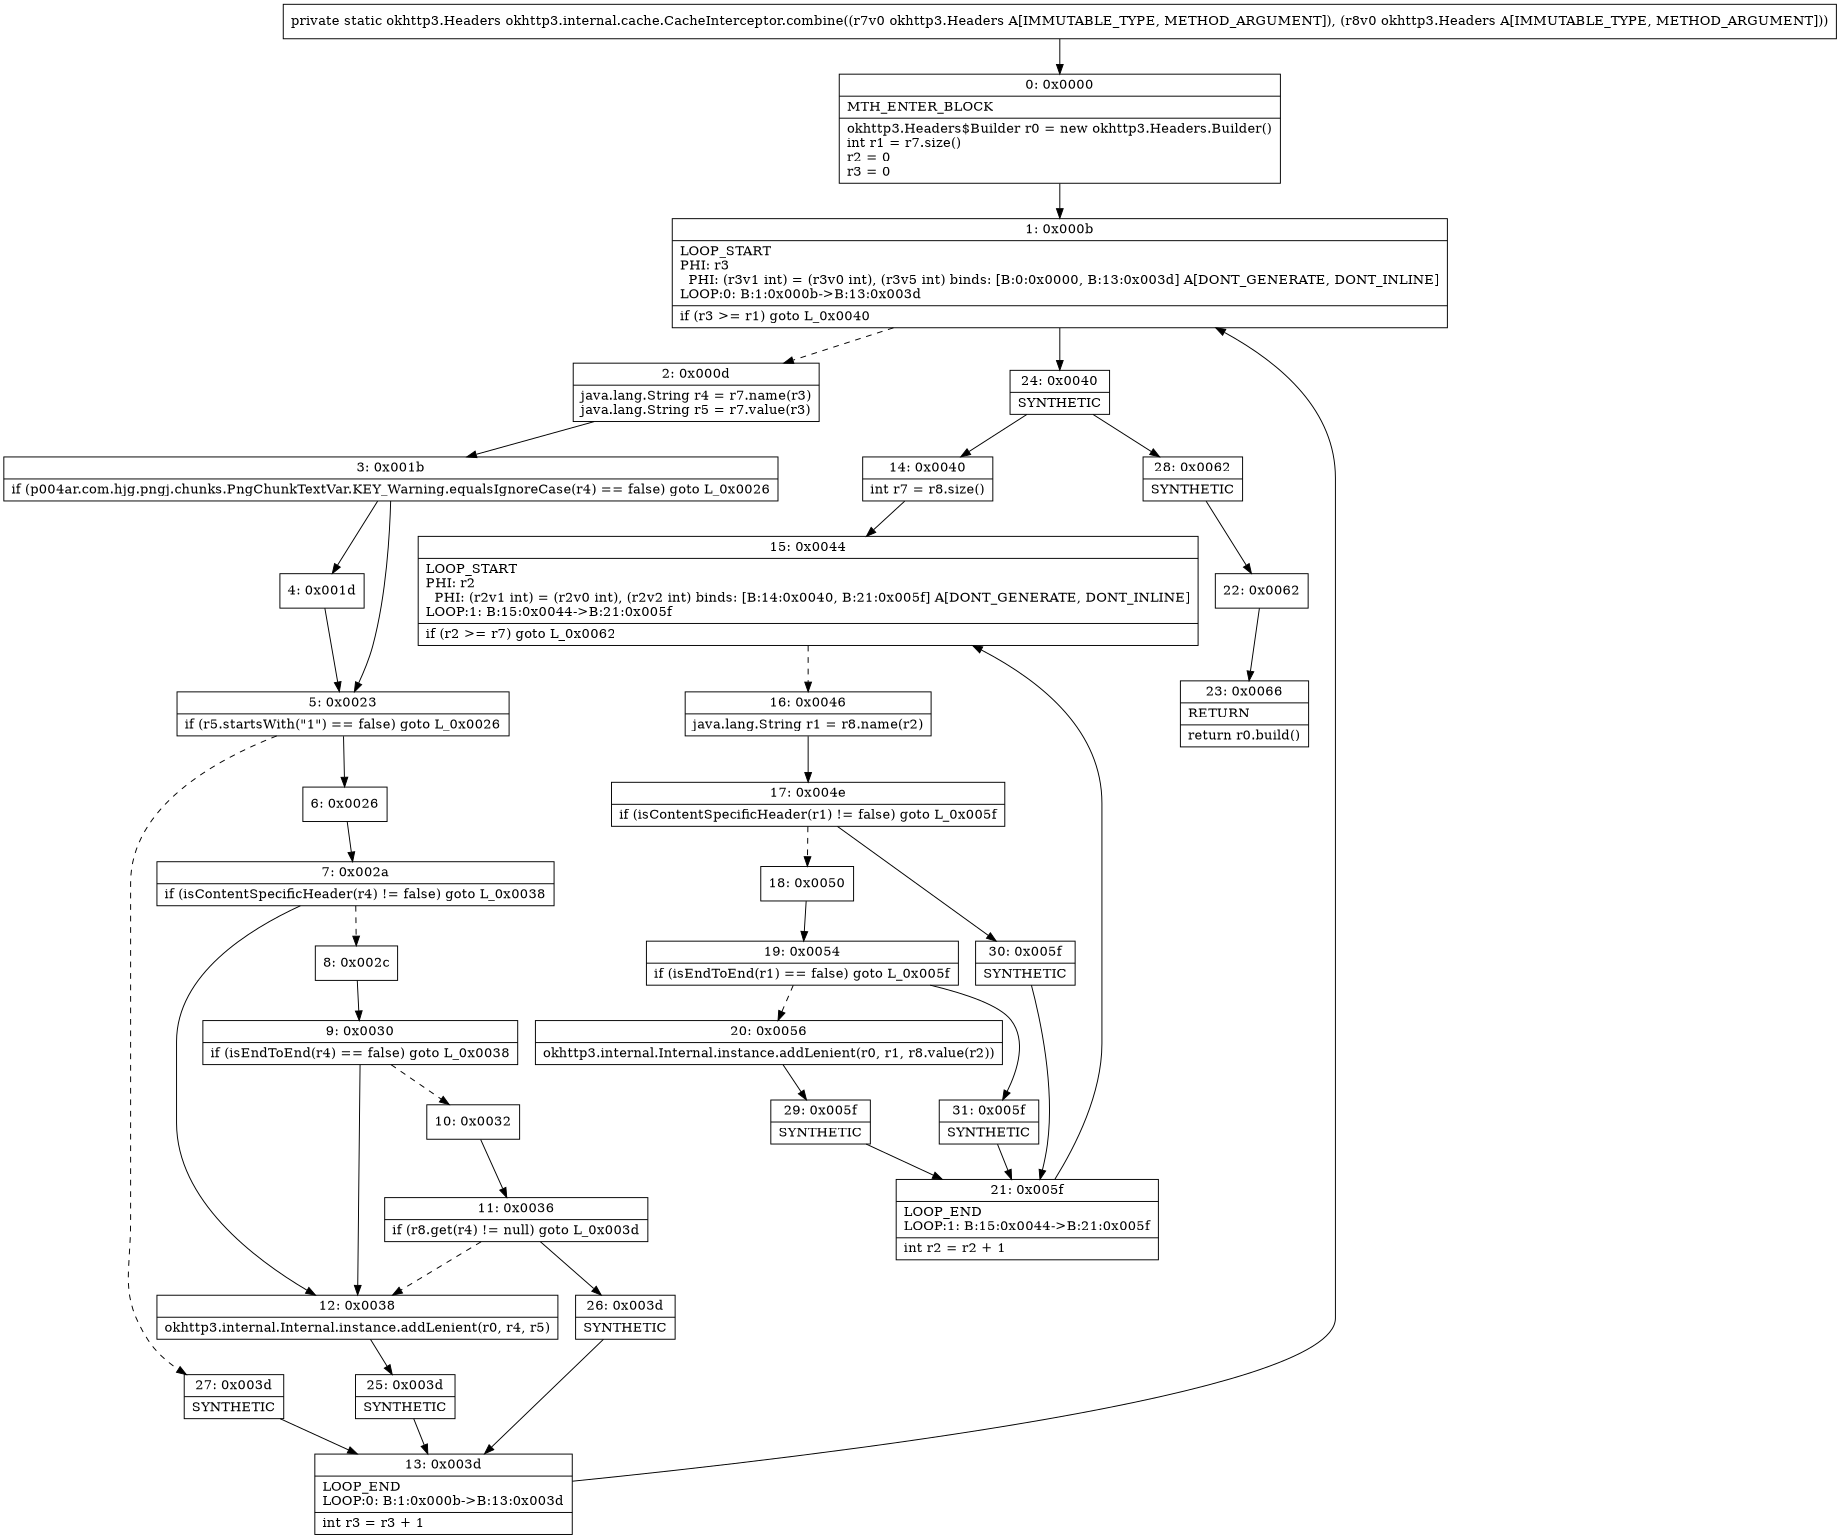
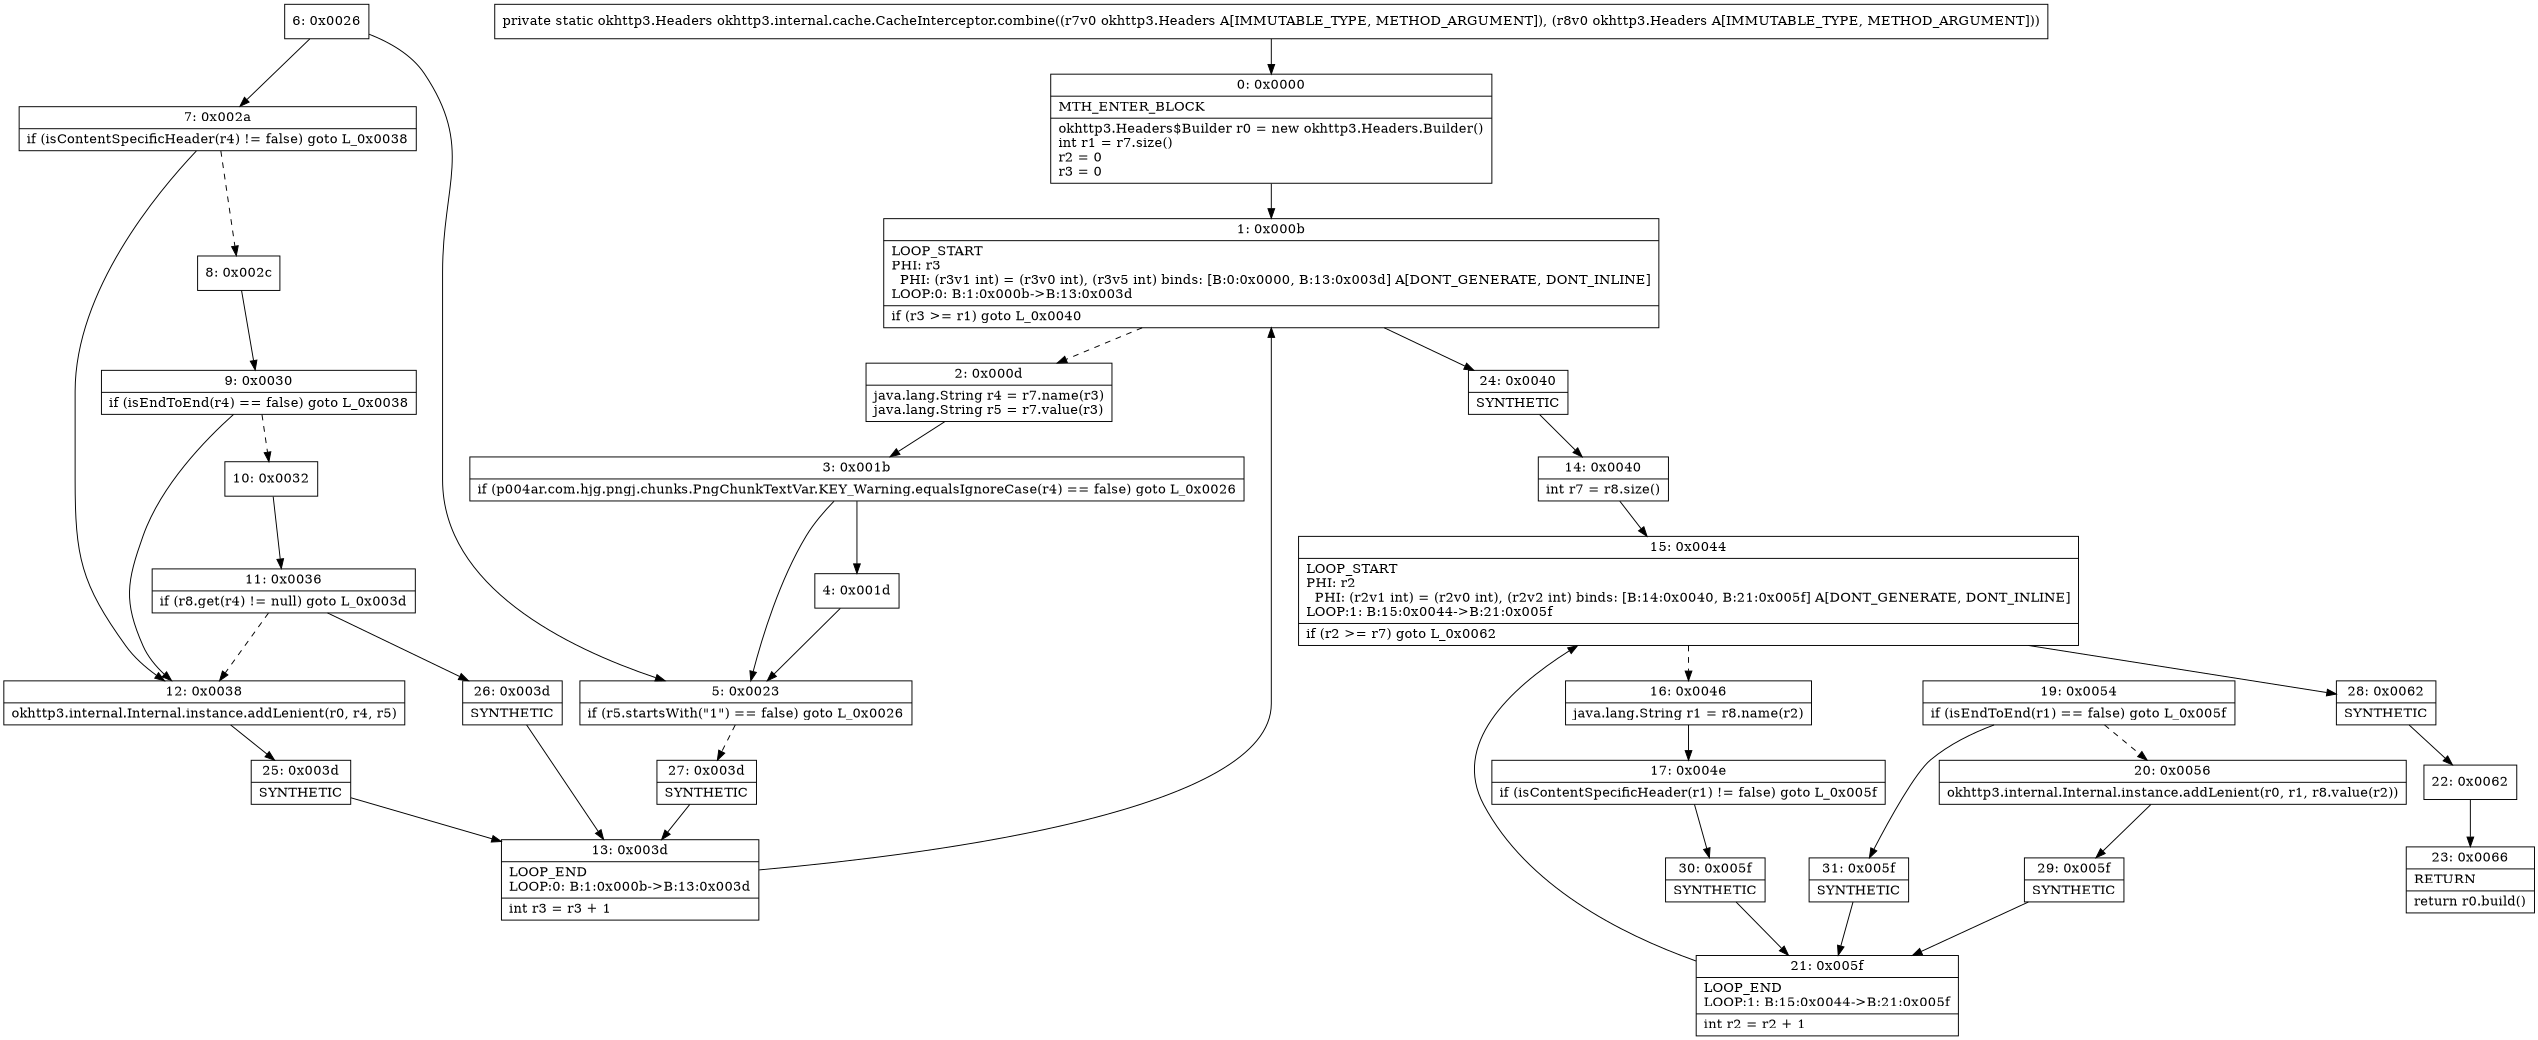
  digraph {
    fontname="DejaVu Serif"
    node [fontname="DejaVu Serif" shape=record]
    edge [fontname="DejaVu Serif"]
    n1 [label="{0\:\ 0x0000|MTH_ENTER_BLOCK\l|okhttp3.Headers$Builder r0 = new okhttp3.Headers.Builder()\lint r1 = r7.size()\lr2 = 0\lr3 = 0\l}"]
    n2 [label="{1\:\ 0x000b|LOOP_START\lPHI: r3 \l  PHI: (r3v1 int) = (r3v0 int), (r3v5 int) binds: [B:0:0x0000, B:13:0x003d] A[DONT_GENERATE, DONT_INLINE]\lLOOP:0: B:1:0x000b\-\>B:13:0x003d\l|if (r3 \>= r1) goto L_0x0040\l}"]
    n3 [label="{2\:\ 0x000d|java.lang.String r4 = r7.name(r3)\ljava.lang.String r5 = r7.value(r3)\l}"]
    n4 [label="{24\:\ 0x0040|SYNTHETIC\l}"]
    n5 [label="{3\:\ 0x001b|if (p004ar.com.hjg.pngj.chunks.PngChunkTextVar.KEY_Warning.equalsIgnoreCase(r4) == false) goto L_0x0026\l}"]
    n6 [label="{14\:\ 0x0040|int r7 = r8.size()\l}"]
    n7 [label="{4\:\ 0x001d}"]
    n8 [label="{5\:\ 0x0023|if (r5.startsWith(\"1\") == false) goto L_0x0026\l}"]
    n9 [label="{6\:\ 0x0026}"]
    n10 [label="{7\:\ 0x002a|if (isContentSpecificHeader(r4) != false) goto L_0x0038\l}"]
    n11 [label="{27\:\ 0x003d|SYNTHETIC\l}"]
    n12 [label="{13\:\ 0x003d|LOOP_END\lLOOP:0: B:1:0x000b\-\>B:13:0x003d\l|int r3 = r3 + 1\l}"]
    n13 [label="{8\:\ 0x002c}"]
    n14 [label="{12\:\ 0x0038|okhttp3.internal.Internal.instance.addLenient(r0, r4, r5)\l}"]
    n15 [label="{9\:\ 0x0030|if (isEndToEnd(r4) == false) goto L_0x0038\l}"]
    n16 [label="{25\:\ 0x003d|SYNTHETIC\l}"]
    n17 [label="{10\:\ 0x0032}"]
    n18 [label="{11\:\ 0x0036|if (r8.get(r4) != null) goto L_0x003d\l}"]
    n19 [label="{26\:\ 0x003d|SYNTHETIC\l}"]
    n20 [label="{15\:\ 0x0044|LOOP_START\lPHI: r2 \l  PHI: (r2v1 int) = (r2v0 int), (r2v2 int) binds: [B:14:0x0040, B:21:0x005f] A[DONT_GENERATE, DONT_INLINE]\lLOOP:1: B:15:0x0044\-\>B:21:0x005f\l|if (r2 \>= r7) goto L_0x0062\l}"]
    n21 [label="{16\:\ 0x0046|java.lang.String r1 = r8.name(r2)\l}"]
    n22 [label="{28\:\ 0x0062|SYNTHETIC\l}"]
    n23 [label="{17\:\ 0x004e|if (isContentSpecificHeader(r1) != false) goto L_0x005f\l}"]
    n24 [label="{22\:\ 0x0062}"]
-   n25 [label="{18\:\ 0x0050}"]
    n26 [label="{30\:\ 0x005f|SYNTHETIC\l}"]
    n27 [label="{19\:\ 0x0054|if (isEndToEnd(r1) == false) goto L_0x005f\l}"]
    n28 [label="{21\:\ 0x005f|LOOP_END\lLOOP:1: B:15:0x0044\-\>B:21:0x005f\l|int r2 = r2 + 1\l}"]
    n29 [label="{20\:\ 0x0056|okhttp3.internal.Internal.instance.addLenient(r0, r1, r8.value(r2))\l}"]
    n30 [label="{31\:\ 0x005f|SYNTHETIC\l}"]
    n31 [label="{29\:\ 0x005f|SYNTHETIC\l}"]
    n32 [label="{23\:\ 0x0066|RETURN\l|return r0.build()\l}"]
    n33 [label="{private static okhttp3.Headers okhttp3.internal.cache.CacheInterceptor.combine((r7v0 okhttp3.Headers A[IMMUTABLE_TYPE, METHOD_ARGUMENT]), (r8v0 okhttp3.Headers A[IMMUTABLE_TYPE, METHOD_ARGUMENT])) }"]
    n1 -> n2
    n2 -> n3 [style=dashed]
    n2 -> n4
    n3 -> n5
    n4 -> n6
    n5 -> n7 [style=solid]
    n5 -> n8
    n6 -> n20
    n7 -> n8
-   n8 -> n9
+   n9 -> n8
    n8 -> n11 [style=dashed]
    n9 -> n10
    n10 -> n13 [style=dashed]
    n10 -> n14
    n11 -> n12
    n12 -> n2
    n13 -> n15
    n14 -> n16
    n15 -> n14
    n15 -> n17 [style=dashed]
    n16 -> n12
    n17 -> n18
    n18 -> n14 [style=dashed]
    n18 -> n19
    n19 -> n12
    n20 -> n21 [style=dashed]
-   n4 -> n22
+   n20 -> n22
    n21 -> n23
    n22 -> n24
-   n23 -> n25 [style=dashed]
    n23 -> n26
    n24 -> n32
-   n25 -> n27
    n26 -> n28
    n27 -> n29 [style=dashed]
    n27 -> n30
    n28 -> n20
    n29 -> n31
    n30 -> n28
    n31 -> n28
    n33 -> n1
  }
